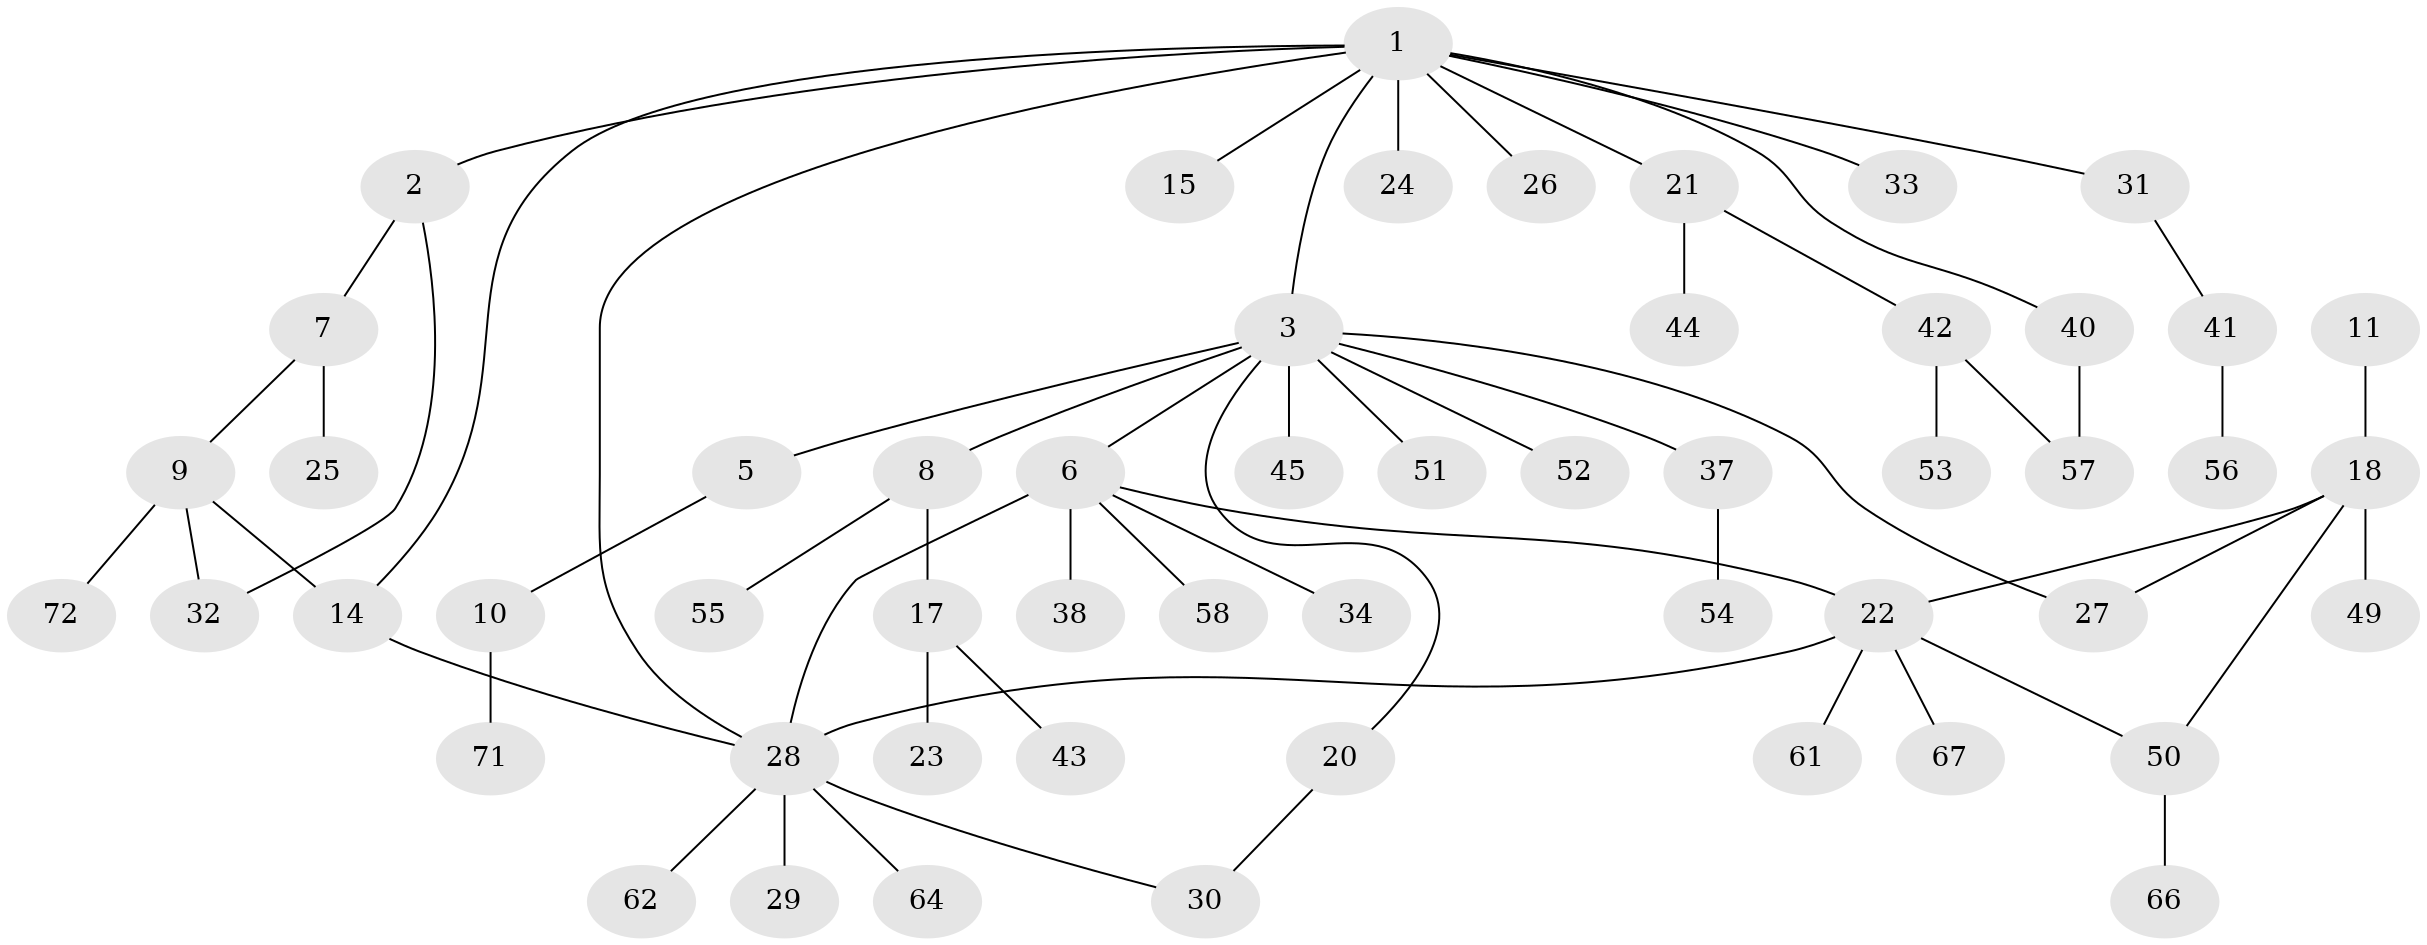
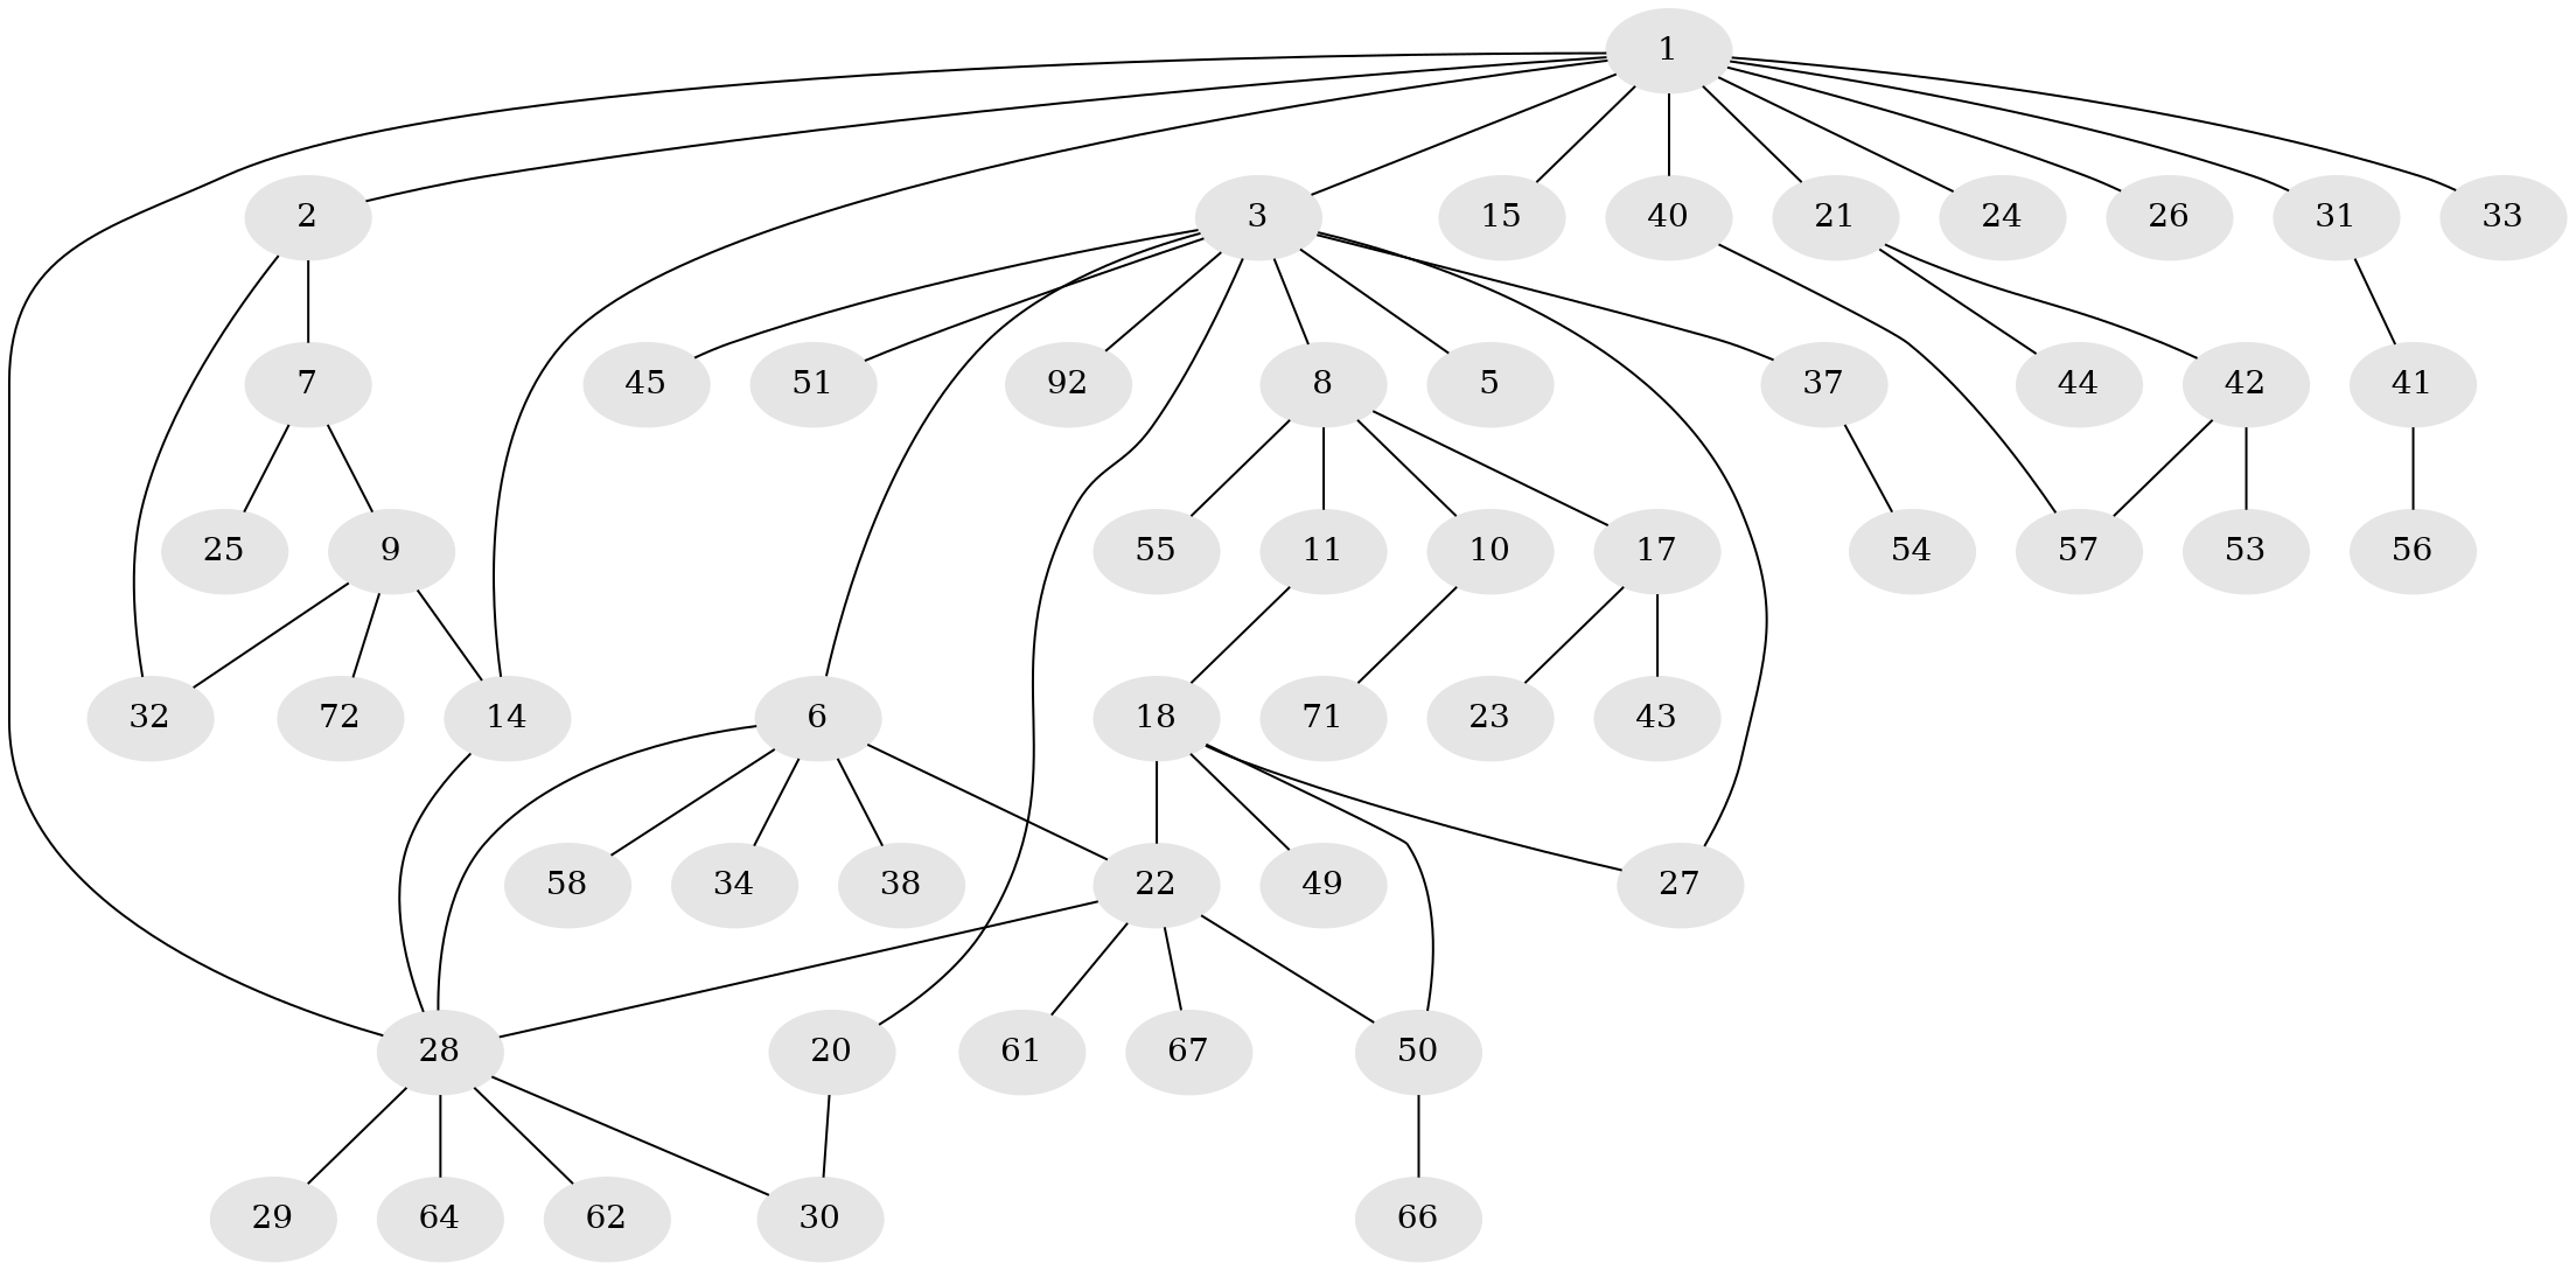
  graph {
    node [color=gray90 style=filled]
    1 [super="+4"]
    2 [super="+16"]
    3 [super="+36"]
    14
    15
    21 [super="+63"]
    24
    26 [super="+70"]
    28 [super="+69"]
    31 [super="+39"]
    33
    40 [super="+77"]
    7 [super="+46"]
    32
    5
    6 [super="+13"]
    8 [super="+19"]
    20
    27
    37
    45
    51
-   52
+   52 [label=92]
    42 [super="+68"]
    44
    30
    29
    64
    n29 [label=62]
    41 [super="+48"]
    57 [super="+75"]
    9 [super="+12"]
    25
    22 [super="+59"]
    34 [super="+60"]
    38
    58
    10 [super="+47"]
    11
    17 [super="+35"]
    55
    54 [super="+74"]
    50 [super="+62"]
    61
    67
    72
    71
    18 [super="+73"]
    23
    43
    49
    66
    53
    56 [super="+76"]
    1 -- 2
    1 -- 3
    1 -- 14
    1 -- 15
    1 -- 21
    1 -- 24
    1 -- 26
    1 -- 28
    1 -- 31
    1 -- 33
    1 -- 40
    2 -- 7
    2 -- 32
    3 -- 5
    3 -- 6
    3 -- 8
    3 -- 20
    3 -- 27
    3 -- 37
    3 -- 45
    3 -- 51
    3 -- 52
    14 -- 28
    21 -- 42
    21 -- 44
    28 -- 30
    28 -- 29
    28 -- 64
    28 -- n29
    31 -- 41
    40 -- 57
    7 -- 9
    7 -- 25
    6 -- 28
    6 -- 22
    6 -- 34
    6 -- 38
    6 -- 58
-   5 -- 10
+   8 -- 10
+   8 -- 11
    8 -- 17
    8 -- 55
    20 -- 30
    37 -- 54
    42 -- 57
    42 -- 53
    41 -- 56
    9 -- 14
    9 -- 32
    9 -- 72
    22 -- 28
    22 -- 50
    22 -- 61
    22 -- 67
    10 -- 71
    11 -- 18
    17 -- 23
    17 -- 43
    50 -- 66
    18 -- 27
    18 -- 22
    18 -- 50
    18 -- 49
  }
